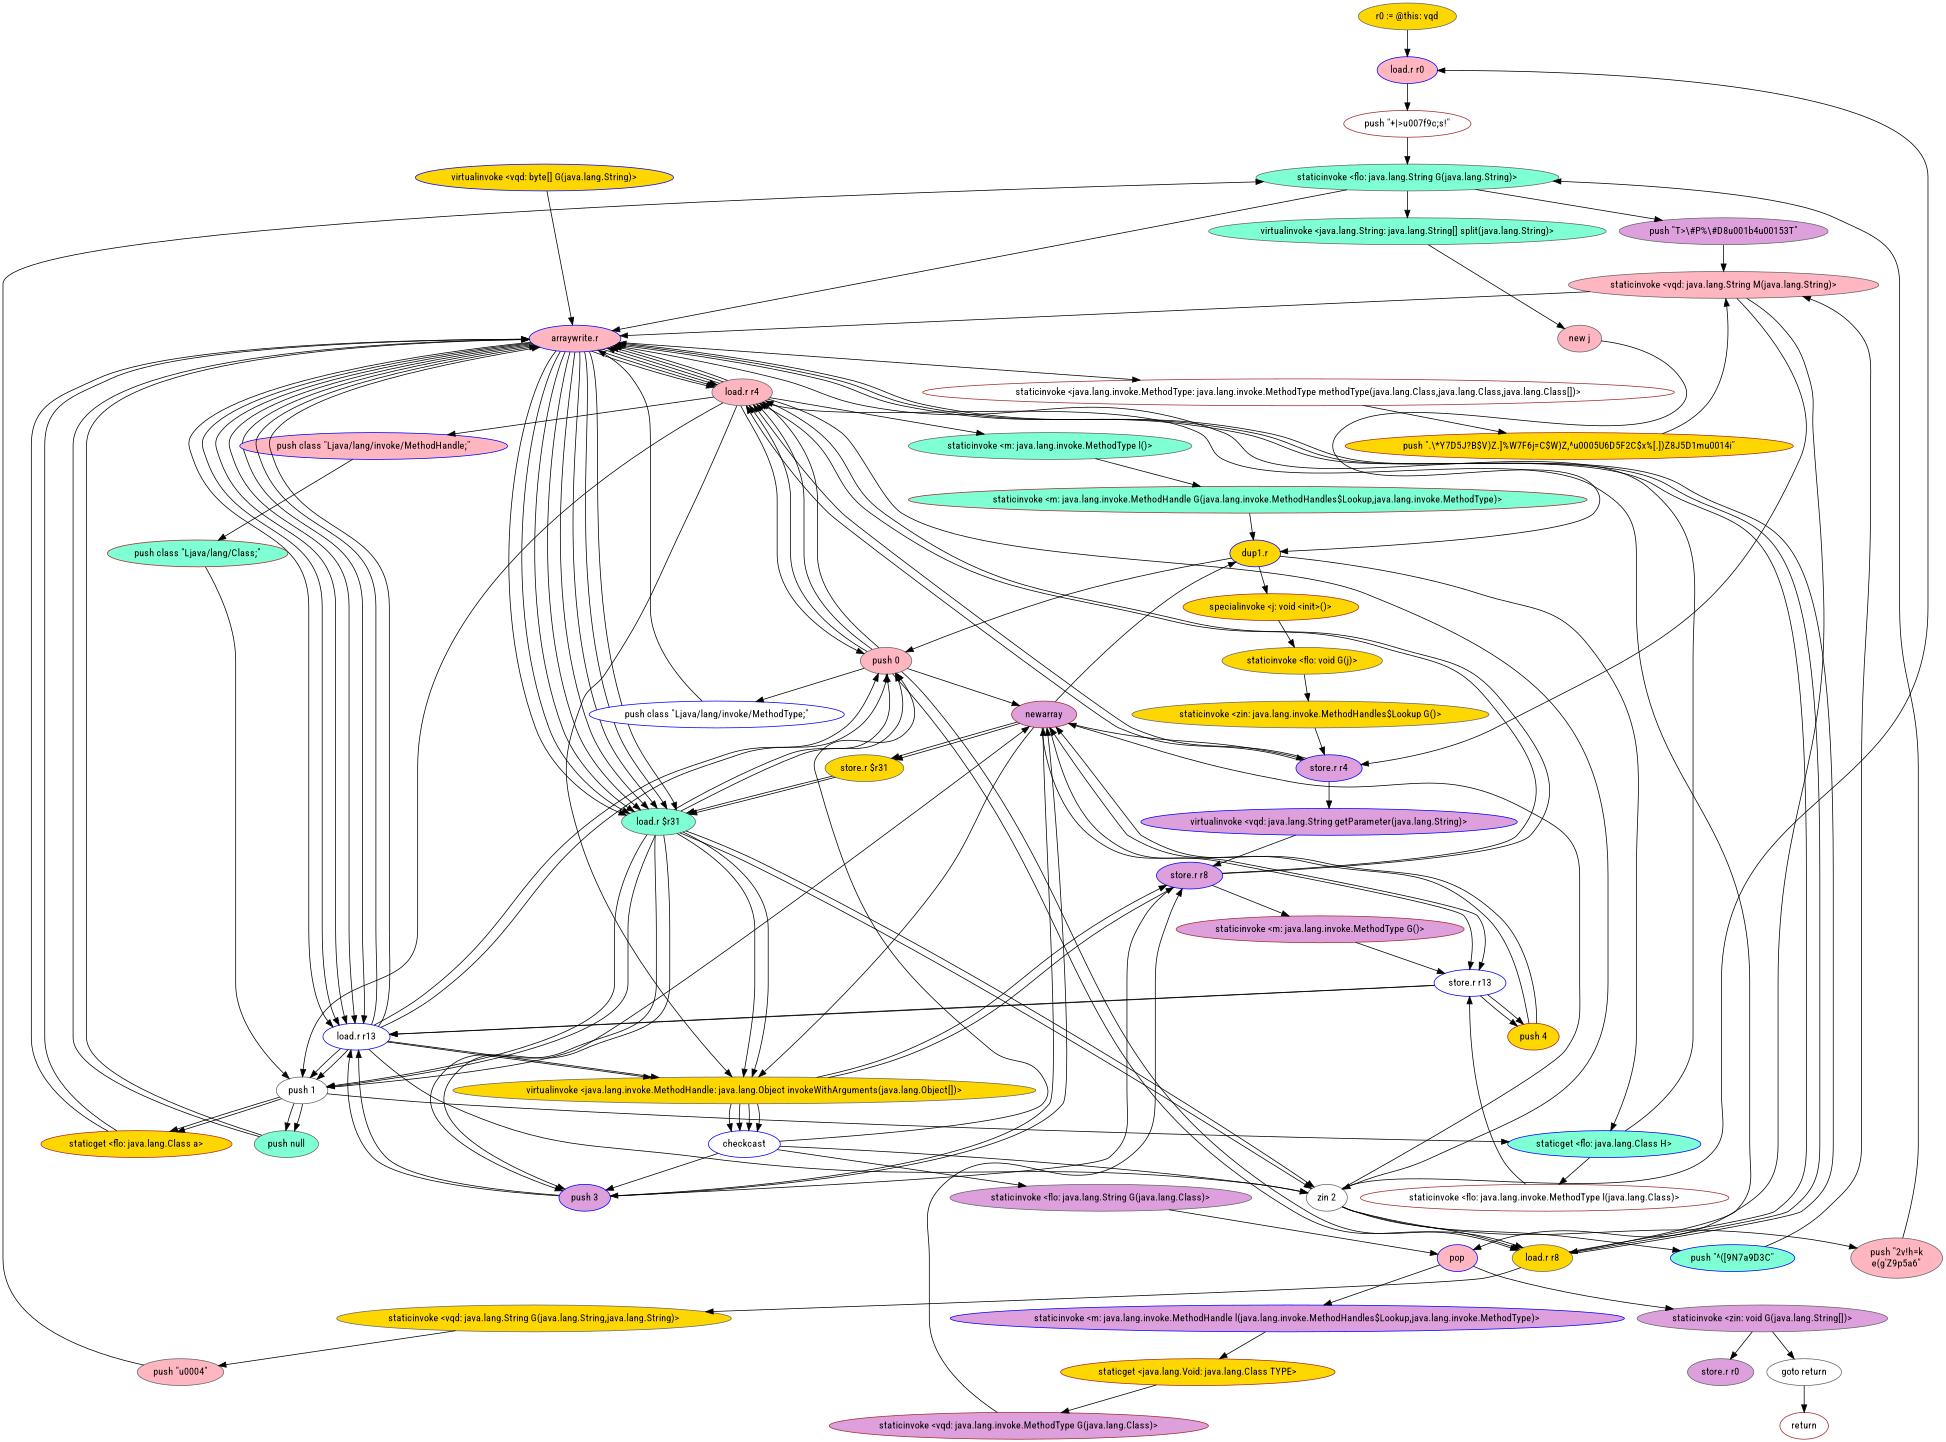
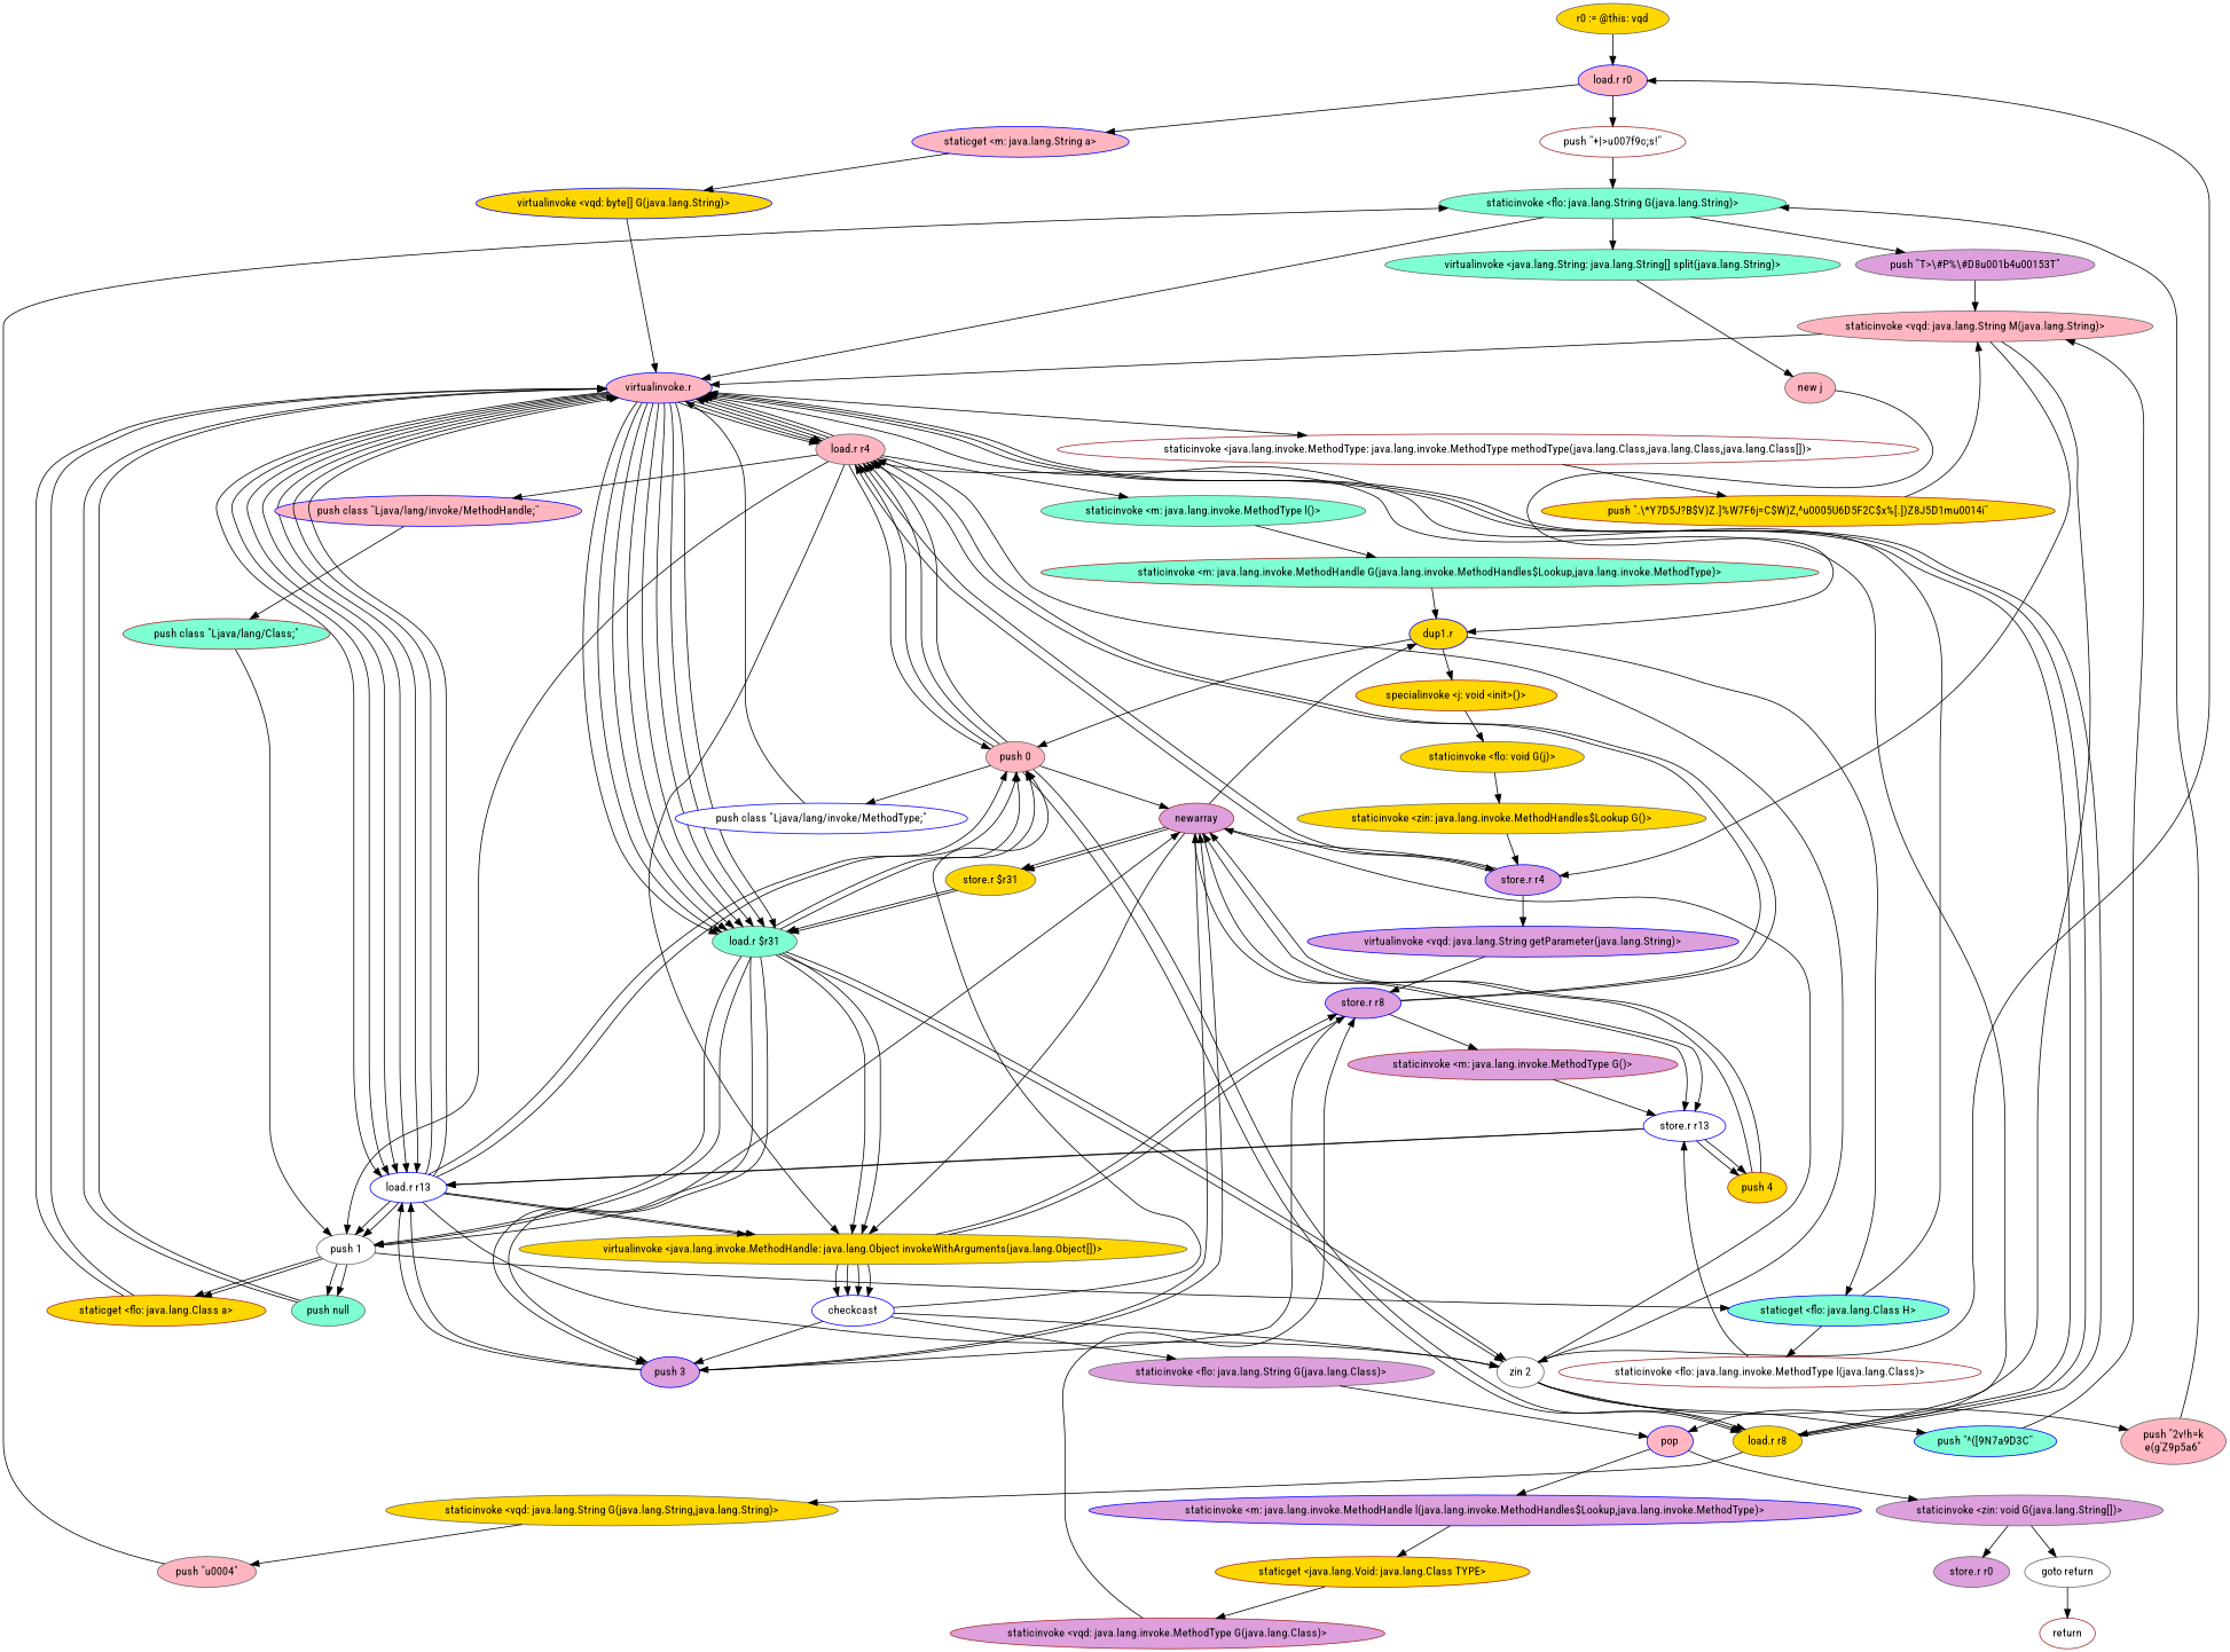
  digraph {
    fontname="Roboto Condensed"
    node [color=gray40 fillcolor=gold fontname="Roboto Condensed" style=filled]
    edge [fontname="Roboto Condensed"]
    "load.r r0" [color=blue fillcolor=lightpink]
    "r0 := @this: vqd"
    "push \"+|>\u007f9c;s!\"" [color=brown fillcolor=white]
+   "staticget <m: java.lang.String a>" [color=blue fillcolor=lightpink]
    "staticinvoke <flo: java.lang.String G(java.lang.String)>" [fillcolor=aquamarine]
    "virtualinvoke <vqd: byte[] G(java.lang.String)>" [color=blue]
    "push \"T>\\#P%\\#D8\u001b4\u00153T\"" [fillcolor=plum]
    "virtualinvoke <java.lang.String: java.lang.String[] split(java.lang.String)>" [fillcolor=aquamarine]
-   "arraywrite.r" [color=blue fillcolor=lightpink]
+   "arraywrite.r" [color=blue fillcolor=lightpink label="virtualinvoke.r"]
    "staticinvoke <vqd: java.lang.String M(java.lang.String)>" [fillcolor=lightpink]
    "new j" [fillcolor=lightpink]
    "load.r r4" [fillcolor=lightpink]
    "staticinvoke <java.lang.invoke.MethodType: java.lang.invoke.MethodType methodType(java.lang.Class,java.lang.Class,java.lang.Class[])>" [color=brown fillcolor=white]
    "load.r r13" [color=blue fillcolor=white]
    "load.r $r31" [fillcolor=aquamarine]
    "store.r r4" [color=blue fillcolor=plum]
    pop [color=blue fillcolor=lightpink]
    "virtualinvoke <vqd: java.lang.String getParameter(java.lang.String)>" [color=blue fillcolor=plum]
    "staticinvoke <m: java.lang.invoke.MethodHandle l(java.lang.invoke.MethodHandles$Lookup,java.lang.invoke.MethodType)>" [color=blue fillcolor=plum]
    "staticinvoke <zin: void G(java.lang.String[])>" [fillcolor=plum]
    "store.r r8" [color=blue fillcolor=plum]
    "load.r r8"
    "push class \"Ljava/lang/invoke/MethodHandle;\"" [color=blue fillcolor=lightpink]
    "push 1" [fillcolor=white]
    "push 0" [fillcolor=lightpink]
    n26 [fillcolor=white label="zin 2"]
    "virtualinvoke <java.lang.invoke.MethodHandle: java.lang.Object invokeWithArguments(java.lang.Object[])>"
    "staticinvoke <m: java.lang.invoke.MethodType l()>" [fillcolor=aquamarine]
    "push 3" [color=blue fillcolor=plum]
    "staticinvoke <m: java.lang.invoke.MethodType G()>" [color=brown fillcolor=plum]
    newarray [color=brown fillcolor=plum]
    "store.r r13" [color=blue fillcolor=white]
    "staticinvoke <vqd: java.lang.String G(java.lang.String,java.lang.String)>"
    "push class \"Ljava/lang/Class;\"" [color=brown fillcolor=aquamarine]
    "staticget <flo: java.lang.Class H>" [color=blue fillcolor=aquamarine]
    "staticget <flo: java.lang.Class a>" [color=brown]
    "push null" [fillcolor=aquamarine]
    "push class \"Ljava/lang/invoke/MethodType;\"" [color=blue fillcolor=white]
    "push \"2v!h=k\re(g\'Z9p5a6\"" [fillcolor=lightpink]
    "push \"^([9N7a9D3C\"" [color=blue fillcolor=aquamarine]
    checkcast [color=blue fillcolor=white]
    "staticinvoke <m: java.lang.invoke.MethodHandle G(java.lang.invoke.MethodHandles$Lookup,java.lang.invoke.MethodType)>" [color=brown fillcolor=aquamarine]
    "push \"\u0004\"" [fillcolor=lightpink]
    "dup1.r" [color=blue]
    "specialinvoke <j: void <init>()>" [color=brown]
    "staticinvoke <flo: void G(j)>"
    "staticinvoke <flo: java.lang.invoke.MethodType l(java.lang.Class)>" [color=brown fillcolor=white]
    "staticinvoke <zin: java.lang.invoke.MethodHandles$Lookup G()>"
    "store.r $r31"
    "push 4" [color=brown]
    "push \".\\*Y7D5J?B$V)Z.]%W7F6j=C$W)Z,^\u0005U6D5F2C$x%[.])Z8J5D1m\u0014i\"" [color=brown]
    "staticget <java.lang.Void: java.lang.Class TYPE>" [color=brown]
    "goto return" [fillcolor=white]
    "store.r r0" [fillcolor=plum]
    "staticinvoke <vqd: java.lang.invoke.MethodType G(java.lang.Class)>" [color=brown fillcolor=plum]
    "staticinvoke <flo: java.lang.String G(java.lang.Class)>" [fillcolor=plum]
    return [color=brown fillcolor=white]
    "load.r r0" -> "push \"+|>\u007f9c;s!\""
+   "load.r r0" -> "staticget <m: java.lang.String a>"
    "r0 := @this: vqd" -> "load.r r0"
    "push \"+|>\u007f9c;s!\"" -> "staticinvoke <flo: java.lang.String G(java.lang.String)>"
+   "staticget <m: java.lang.String a>" -> "virtualinvoke <vqd: byte[] G(java.lang.String)>"
    "staticinvoke <flo: java.lang.String G(java.lang.String)>" -> "push \"T>\\#P%\\#D8\u001b4\u00153T\""
    "staticinvoke <flo: java.lang.String G(java.lang.String)>" -> "virtualinvoke <java.lang.String: java.lang.String[] split(java.lang.String)>"
    "staticinvoke <flo: java.lang.String G(java.lang.String)>" -> "arraywrite.r"
    "virtualinvoke <vqd: byte[] G(java.lang.String)>" -> "arraywrite.r"
    "push \"T>\\#P%\\#D8\u001b4\u00153T\"" -> "staticinvoke <vqd: java.lang.String M(java.lang.String)>"
    "virtualinvoke <java.lang.String: java.lang.String[] split(java.lang.String)>" -> "new j"
    "arraywrite.r" -> "load.r r4"
    "arraywrite.r" -> "load.r r4"
    "arraywrite.r" -> "load.r r4"
    "arraywrite.r" -> "staticinvoke <java.lang.invoke.MethodType: java.lang.invoke.MethodType methodType(java.lang.Class,java.lang.Class,java.lang.Class[])>"
    "arraywrite.r" -> "load.r r13"
    "arraywrite.r" -> "load.r r13"
    "arraywrite.r" -> "load.r r13"
    "arraywrite.r" -> "load.r r13"
    "arraywrite.r" -> "load.r r13"
    "arraywrite.r" -> "load.r $r31"
    "arraywrite.r" -> "load.r $r31"
    "arraywrite.r" -> "load.r $r31"
    "arraywrite.r" -> "load.r $r31"
    "arraywrite.r" -> "load.r $r31"
    "arraywrite.r" -> "load.r $r31"
    "arraywrite.r" -> "load.r $r31"
    "arraywrite.r" -> "load.r $r31"
    "staticinvoke <vqd: java.lang.String M(java.lang.String)>" -> "arraywrite.r"
    "staticinvoke <vqd: java.lang.String M(java.lang.String)>" -> "store.r r4"
    "staticinvoke <vqd: java.lang.String M(java.lang.String)>" -> pop
    "new j" -> "dup1.r"
    "load.r r4" -> "arraywrite.r"
    "load.r r4" -> "arraywrite.r"
    "load.r r4" -> "arraywrite.r"
    "load.r r4" -> "load.r r8"
    "load.r r4" -> "push class \"Ljava/lang/invoke/MethodHandle;\""
    "load.r r4" -> "push 1"
    "load.r r4" -> "push 0"
    "load.r r4" -> n26
    "load.r r4" -> "virtualinvoke <java.lang.invoke.MethodHandle: java.lang.Object invokeWithArguments(java.lang.Object[])>"
    "load.r r4" -> "staticinvoke <m: java.lang.invoke.MethodType l()>"
    "staticinvoke <java.lang.invoke.MethodType: java.lang.invoke.MethodType methodType(java.lang.Class,java.lang.Class,java.lang.Class[])>" -> "push \".\\*Y7D5J?B$V)Z.]%W7F6j=C$W)Z,^\u0005U6D5F2C$x%[.])Z8J5D1m\u0014i\""
    "load.r r13" -> "arraywrite.r"
    "load.r r13" -> "arraywrite.r"
    "load.r r13" -> "push 1"
    "load.r r13" -> "push 1"
    "load.r r13" -> "push 0"
    "load.r r13" -> "push 0"
    "load.r r13" -> n26
    "load.r r13" -> "virtualinvoke <java.lang.invoke.MethodHandle: java.lang.Object invokeWithArguments(java.lang.Object[])>"
    "load.r r13" -> "virtualinvoke <java.lang.invoke.MethodHandle: java.lang.Object invokeWithArguments(java.lang.Object[])>"
    "load.r $r31" -> "push 1"
    "load.r $r31" -> "push 1"
    "load.r $r31" -> "push 0"
    "load.r $r31" -> "push 0"
    "load.r $r31" -> n26
    "load.r $r31" -> n26
    "load.r $r31" -> "virtualinvoke <java.lang.invoke.MethodHandle: java.lang.Object invokeWithArguments(java.lang.Object[])>"
    "load.r $r31" -> "virtualinvoke <java.lang.invoke.MethodHandle: java.lang.Object invokeWithArguments(java.lang.Object[])>"
    "load.r $r31" -> "push 3"
    "load.r $r31" -> "push 3"
    "store.r r4" -> "load.r r4"
    "store.r r4" -> "load.r r4"
    "store.r r4" -> "virtualinvoke <vqd: java.lang.String getParameter(java.lang.String)>"
    pop -> "staticinvoke <m: java.lang.invoke.MethodHandle l(java.lang.invoke.MethodHandles$Lookup,java.lang.invoke.MethodType)>"
    pop -> "staticinvoke <zin: void G(java.lang.String[])>"
    "virtualinvoke <vqd: java.lang.String getParameter(java.lang.String)>" -> "store.r r8"
    "staticinvoke <m: java.lang.invoke.MethodHandle l(java.lang.invoke.MethodHandles$Lookup,java.lang.invoke.MethodType)>" -> "staticget <java.lang.Void: java.lang.Class TYPE>"
    "staticinvoke <zin: void G(java.lang.String[])>" -> "goto return"
    "staticinvoke <zin: void G(java.lang.String[])>" -> "store.r r0"
    "store.r r8" -> "load.r r4"
    "store.r r8" -> "load.r r4"
    "store.r r8" -> "push 3"
    "store.r r8" -> "staticinvoke <m: java.lang.invoke.MethodType G()>"
    "load.r r8" -> "arraywrite.r"
    "load.r r8" -> "arraywrite.r"
    "load.r r8" -> "arraywrite.r"
    "load.r r8" -> "staticinvoke <vqd: java.lang.String G(java.lang.String,java.lang.String)>"
    "push class \"Ljava/lang/invoke/MethodHandle;\"" -> "push class \"Ljava/lang/Class;\""
    "push 1" -> newarray
    "push 1" -> "staticget <flo: java.lang.Class H>"
    "push 1" -> "staticget <flo: java.lang.Class a>"
    "push 1" -> "staticget <flo: java.lang.Class a>"
    "push 1" -> "push null"
    "push 1" -> "push null"
    "push 0" -> "load.r r4"
    "push 0" -> "load.r r4"
    "push 0" -> "load.r r4"
    "push 0" -> "load.r r8"
    "push 0" -> "load.r r8"
    "push 0" -> newarray
    "push 0" -> "push class \"Ljava/lang/invoke/MethodType;\""
    n26 -> "load.r r0"
    n26 -> "load.r r8"
    n26 -> newarray
    n26 -> "push \"2v!h=k\re(g\'Z9p5a6\""
    n26 -> "push \"^([9N7a9D3C\""
    "virtualinvoke <java.lang.invoke.MethodHandle: java.lang.Object invokeWithArguments(java.lang.Object[])>" -> "store.r r8"
    "virtualinvoke <java.lang.invoke.MethodHandle: java.lang.Object invokeWithArguments(java.lang.Object[])>" -> "store.r r8"
    "virtualinvoke <java.lang.invoke.MethodHandle: java.lang.Object invokeWithArguments(java.lang.Object[])>" -> checkcast
    "virtualinvoke <java.lang.invoke.MethodHandle: java.lang.Object invokeWithArguments(java.lang.Object[])>" -> checkcast
    "virtualinvoke <java.lang.invoke.MethodHandle: java.lang.Object invokeWithArguments(java.lang.Object[])>" -> checkcast
    "virtualinvoke <java.lang.invoke.MethodHandle: java.lang.Object invokeWithArguments(java.lang.Object[])>" -> checkcast
    "staticinvoke <m: java.lang.invoke.MethodType l()>" -> "staticinvoke <m: java.lang.invoke.MethodHandle G(java.lang.invoke.MethodHandles$Lookup,java.lang.invoke.MethodType)>"
    "push 3" -> "load.r r13"
    "push 3" -> "load.r r13"
    "push 3" -> newarray
    "push 3" -> newarray
    "staticinvoke <m: java.lang.invoke.MethodType G()>" -> "store.r r13"
    newarray -> "store.r r4"
    newarray -> "virtualinvoke <java.lang.invoke.MethodHandle: java.lang.Object invokeWithArguments(java.lang.Object[])>"
    newarray -> "store.r r13"
    newarray -> "store.r r13"
    newarray -> "dup1.r"
    newarray -> "store.r $r31"
    newarray -> "store.r $r31"
    "store.r r13" -> "load.r r13"
    "store.r r13" -> "load.r r13"
    "store.r r13" -> "push 4"
    "store.r r13" -> "push 4"
    "staticinvoke <vqd: java.lang.String G(java.lang.String,java.lang.String)>" -> "push \"\u0004\""
    "push class \"Ljava/lang/Class;\"" -> "push 1"
    "staticget <flo: java.lang.Class H>" -> "arraywrite.r"
    "staticget <flo: java.lang.Class H>" -> "staticinvoke <flo: java.lang.invoke.MethodType l(java.lang.Class)>"
    "staticget <flo: java.lang.Class a>" -> "arraywrite.r"
    "staticget <flo: java.lang.Class a>" -> "arraywrite.r"
    "push null" -> "arraywrite.r"
    "push null" -> "arraywrite.r"
    "push class \"Ljava/lang/invoke/MethodType;\"" -> "arraywrite.r"
    "push \"2v!h=k\re(g\'Z9p5a6\"" -> "staticinvoke <flo: java.lang.String G(java.lang.String)>"
    "push \"^([9N7a9D3C\"" -> "staticinvoke <vqd: java.lang.String M(java.lang.String)>"
    checkcast -> "push 0"
    checkcast -> n26
    checkcast -> "push 3"
    checkcast -> "staticinvoke <flo: java.lang.String G(java.lang.Class)>"
    "staticinvoke <m: java.lang.invoke.MethodHandle G(java.lang.invoke.MethodHandles$Lookup,java.lang.invoke.MethodType)>" -> "dup1.r"
    "push \"\u0004\"" -> "staticinvoke <flo: java.lang.String G(java.lang.String)>"
    "dup1.r" -> "push 0"
    "dup1.r" -> "staticget <flo: java.lang.Class H>"
    "dup1.r" -> "specialinvoke <j: void <init>()>"
    "specialinvoke <j: void <init>()>" -> "staticinvoke <flo: void G(j)>"
    "staticinvoke <flo: void G(j)>" -> "staticinvoke <zin: java.lang.invoke.MethodHandles$Lookup G()>"
    "staticinvoke <flo: java.lang.invoke.MethodType l(java.lang.Class)>" -> "store.r r13"
    "staticinvoke <zin: java.lang.invoke.MethodHandles$Lookup G()>" -> "store.r r4"
    "store.r $r31" -> "load.r $r31"
    "store.r $r31" -> "load.r $r31"
    "push 4" -> newarray
    "push 4" -> newarray
    "push \".\\*Y7D5J?B$V)Z.]%W7F6j=C$W)Z,^\u0005U6D5F2C$x%[.])Z8J5D1m\u0014i\"" -> "staticinvoke <vqd: java.lang.String M(java.lang.String)>"
    "staticget <java.lang.Void: java.lang.Class TYPE>" -> "staticinvoke <vqd: java.lang.invoke.MethodType G(java.lang.Class)>"
    "goto return" -> return
    "staticinvoke <vqd: java.lang.invoke.MethodType G(java.lang.Class)>" -> "store.r r8"
    "staticinvoke <flo: java.lang.String G(java.lang.Class)>" -> pop
  }
